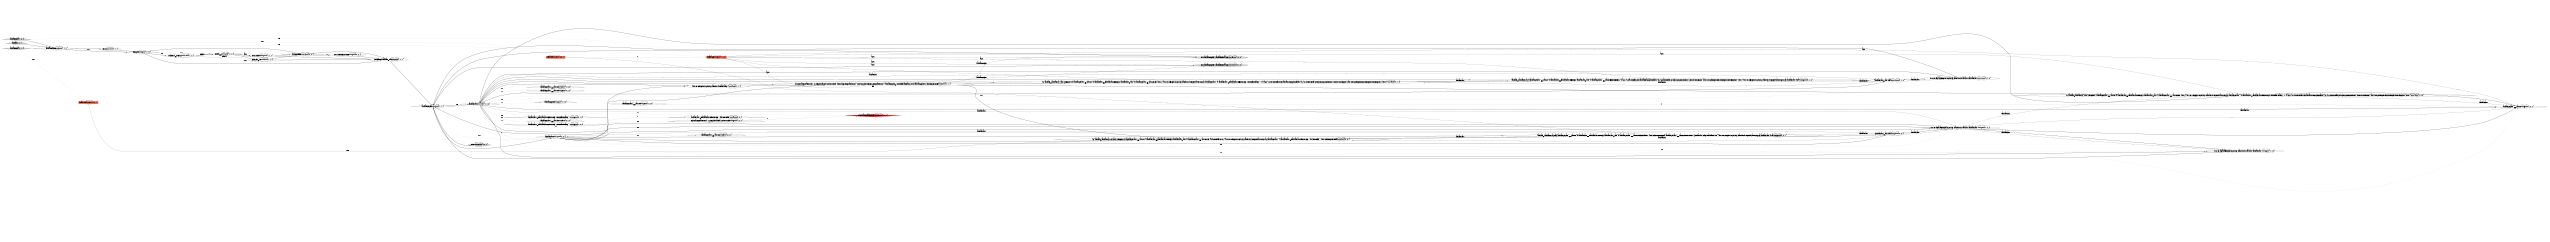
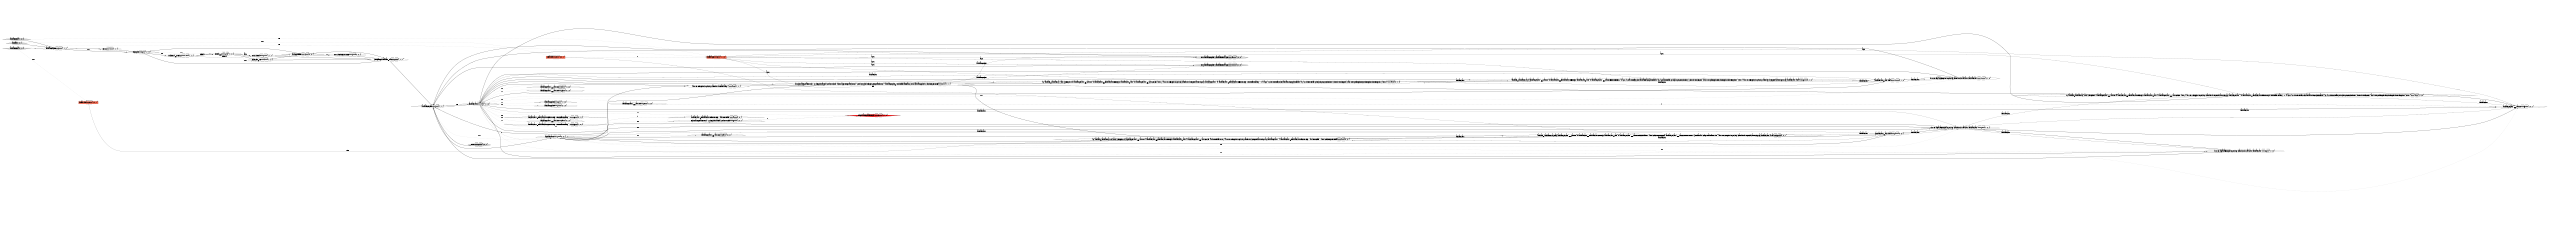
  digraph {
    rankdir=LR
    node [fillcolor=white shape=diamond style=filled]
    edge [style=bold]
    n1 [label="return sniResult@@@12@@@['1', '1', '1']" shape=ellipse]
    n2 [label="SSLEngineResult handshake = null@@@16@@@['1', '1', '1']" shape=ellipse]
    n3 [label="!flush(netOutBuffer)@@@15@@@['0', '0', '1']"]
    n4 [label="!handshakeComplete@@@17@@@['1', '1', '1']"]
    n5 [label="return SelectionKey.OP_WRITE@@@15@@@['0', '0', '1']" shape=ellipse]
    n6 [label="throw new IllegalStateException(sm.getString(\"channel.nio.ssl.invalidStatus\",handshakeStatus))@@@106@@@['1', '0', '0']" shape=ellipse]
    n7 [label="handshakeStatus@@@17@@@['1', '1', '0']"]
    n8 [fillcolor=lightgray label="return handshakeComplete? 0: handshakeInternal(async)@@@109@@@['1', '0', '0']" shape=ellipse]
    n9 [fillcolor=lightgray label="return handshakeComplete? 0: handshakeInternal(async)@@@114@@@['0', '1', '0']" shape=ellipse]
    n10 [label="handshakeStatus@@@18@@@['0', '0', '1']"]
    n11 [fillcolor=lightgray label="return 0@@@76@@@['0', '0', '1']" shape=ellipse]
    n12 [label="throw new IllegalStateException(sm.getString(\"channel.nio.ssl.invalidStatus\",handshakeStatus))@@@73@@@['1', '0', '1']" shape=ellipse]
    n13 [label="{try {handshake = handshakeWrap()}catch (SSLException e) if (handshake.getStatus() == Status.OK) {if (handshakeStatus == HandshakeStatus.NEED_TASK) handshakeStatus = tasks()}if (handshake.getStatus() == Status.CLOSED) {return -1}{throw new IOException(sm.getString(\"channel.nio.ssl.unexpectedStatusDuringWrap\",handshake.getStatus()))}if (handshakeStatus != HandshakeStatus.NEED_UNWRAP || netOutBuffer.remaining() > 0) {if (async) {sc.write(netOutBuffer,socket,handshakeWriteCompletionHandler)}{try {sc.write(netOutBuffer).get(endpoint.getConnectionTimeout(),TimeUnit.MILLISECONDS)}catch (InterruptedException|ExecutionException|TimeoutException e) }return 1}}@@@44@@@['1', '0', '0']" shape=ellipse]
    n14 [label="handshake.getStatus() == Status.OK@@@55@@@['1', '0', '1']"]
    n15 [label="{if (endpoint.hasNegotiableProtocols() && sslEngine instanceof SSLUtil.ProtocolInfo) {socketWrapper.setNegotiatedProtocol(((SSLUtil.ProtocolInfo)sslEngine).getNegotiatedProtocol())}handshakeComplete = !netOutBuffer.hasRemaining()return handshakeComplete? 0: SelectionKey.OP_WRITE}@@@22@@@['1', '1', '1']" shape=ellipse]
    n16 [label="{handshake = handshakeUnwrap()if (handshake.getStatus() == Status.OK) {if (handshakeStatus == HandshakeStatus.NEED_TASK) handshakeStatus = tasks()}if (handshake.getStatus() == Status.BUFFER_UNDERFLOW) {if (async) {sc.read(netInBuffer,socket,handshakeReadCompletionHandler)}{try {sc.read(netInBuffer).get(endpoint.getConnectionTimeout(),TimeUnit.MILLISECONDS)}catch (InterruptedException|ExecutionException|TimeoutException e) }return 1}{throw new IOException(sm.getString(\"channel.nio.ssl.unexpectedStatusDuringUnwrap\",handshakeStatus))}break}@@@83@@@['0', '1', '0']" shape=ellipse]
    n17 [label="{try {handshake = handshakeWrap()}catch (SSLException e) if (handshake.getStatus() == Status.OK) {if (handshakeStatus == HandshakeStatus.NEED_TASK) handshakeStatus = tasks()}if (handshake.getStatus() == Status.CLOSED) {return -1}{throw new IOException(sm.getString(\"channel.nio.ssl.unexpectedStatusDuringWrap\",handshake.getStatus()))}if (handshakeStatus != HandshakeStatus.NEED_UNWRAP || netOutBuffer.remaining() > 0) {if (async) {sc.write(netOutBuffer,socket,handshakeWriteCompletionHandler)}{try {sc.write(netOutBuffer).get(endpoint.getConnectionTimeout(),TimeUnit.MILLISECONDS)}catch (InterruptedException|ExecutionException|TimeoutException e) }return 1}}@@@49@@@['0', '1', '0']" shape=ellipse]
    n18 [label="endpoint.hasNegotiableProtocols() && sslEngine instanceof SSLUtil.ProtocolInfo@@@23@@@['1', '0', '1']"]
    n19 [fillcolor=red label="endpoint.hasNegotiableProtocols()@@@22@@@['0', '1', '0']"]
    n20 [label="handshakeComplete@@@26@@@['1', '0', '0']"]
    n21 [label="handshakeStatus != HandshakeStatus.NEED_UNWRAP || netOutBuffer.remaining() > 0@@@63@@@['1', '0', '0']"]
+   n22 [label="handshakeComplete@@@31@@@['0', '1', '0']"]
    n23 [label="{handshakeStatus = tasks()break}@@@107@@@['0', '1', '0']" shape=ellipse]
    n24 [label="handshakeStatus != HandshakeStatus.NEED_UNWRAP || netOutBuffer.remaining() > 0@@@68@@@['0', '1', '0']"]
    n25 [label="{throw new IOException(sm.getString(\"channel.nio.ssl.notHandshaking\"))}@@@19@@@['1', '1', '1']" shape=ellipse]
    n26 [label="handshake.getStatus() == Status.OK@@@59@@@['0', '1', '0']"]
    n27 [label="throw new IllegalStateException(sm.getString(\"channel.nio.ssl.invalidStatus\",handshakeStatus))@@@111@@@['0', '1', '0']" shape=ellipse]
    n28 [label="handshake.getStatus() == Status.OK@@@80@@@['1', '0', '0']"]
    n29 [label="handshake.getStatus() == Status.OK@@@54@@@['1', '0', '0']"]
    n30 [label="handshake.getStatus() == Status.OK@@@85@@@['0', '1', '0']"]
    n31 [label="return 0@@@4@@@['1', '1', '1']" shape=ellipse]
    n32 [label="!sniComplete@@@6@@@['1', '1', '1']"]
    n33 [label="sniResult == 0@@@8@@@['1', '1', '1']"]
    n34 [label="int sniResult = processSNI()@@@7@@@['1', '1', '1']" shape=ellipse]
    n35 [fillcolor=tomato label="boolean async@@@2@@@['1', '1', '0']" shape=box]
    n36 [label="{try {handshake = handshakeWrap(write)}catch (SSLException e) if (handshake.getStatus() == Status.OK) {if (handshakeStatus == HandshakeStatus.NEED_TASK) handshakeStatus = tasks()}if (handshake.getStatus() == Status.CLOSED) {flush(netOutBuffer)return -1}{throw new IOException(sm.getString(\"channel.nio.ssl.unexpectedStatusDuringWrap\",handshake.getStatus()))}if (handshakeStatus != HandshakeStatus.NEED_UNWRAP || (!flush(netOutBuffer))) {return SelectionKey.OP_WRITE}}@@@29@@@['0', '0', '1']" shape=ellipse]
    n37 [fillcolor=tomato label="boolean read@@@2@@@['0', '0', '1']" shape=box]
    n38 [label="{handshake = handshakeUnwrap(read)if (handshake.getStatus() == Status.OK) {if (handshakeStatus == HandshakeStatus.NEED_TASK) handshakeStatus = tasks()}if (handshake.getStatus() == Status.BUFFER_UNDERFLOW) {return SelectionKey.OP_READ}if (handshake.getStatus() == Status.BUFFER_OVERFLOW) {getBufHandler().configureReadBufferForWrite()}{throw new IOException(sm.getString(\"channel.nio.ssl.unexpectedStatusDuringWrap\",handshakeStatus))}break}@@@53@@@['0', '0', '1']" shape=ellipse]
    n39 [label="sniComplete = true@@@9@@@['1', '1', '1']" shape=ellipse]
    n40 [label="handshakeStatus != HandshakeStatus.NEED_UNWRAP || (!flush(netOutBuffer))@@@49@@@['0', '0', '1']"]
    n41 [fillcolor=lightgray label="handshake['0', '0', '1']"]
    n42 [label="handshakeComplete@@@3@@@['1', '1', '1']"]
    n43 [fillcolor=tomato label="boolean write@@@2@@@['0', '0', '1']" shape=box]
    n44 [label="{handshakeStatus = tasks()break}@@@69@@@['0', '0', '1']" shape=ellipse]
    n45 [label="handshake.getStatus() == Status.OK@@@39@@@['0', '0', '1']"]
    n46 [fillcolor=lightgray label="handshakeInternal['0', '1', '0']"]
    n47 [fillcolor=lightgray label="handshakeInternal['1', '0', '0']"]
    n1 -> n2
    n1 -> n3
    n2 -> n4
    n3 -> n2
    n3 -> n5
    n3 -> n5 [label=true style=dotted]
    n4 -> n7
    n4 -> n7 [label=true style=dotted]
    n4 -> n8
    n4 -> n9
    n4 -> n10
    n4 -> n10 [label=true style=dotted]
    n4 -> n11
    n5 -> n2
    n6 -> n4
    n7 -> n6 [label=true style=dotted]
    n7 -> n6
    n7 -> n10 [label=0 style=dashed]
    n7 -> n12
    n7 -> n13
    n7 -> n14
    n7 -> n15
    n7 -> n16
    n7 -> n17
    n7 -> n18 [label=true style=dotted]
    n7 -> n19 [label=true style=dotted]
    n7 -> n20 [label=true style=dotted]
    n7 -> n21 [label=true style=dotted]
+   n7 -> n22 [label=true style=dotted]
    n7 -> n23
    n7 -> n24 [label=true style=dotted]
    n7 -> n25
    n7 -> n26 [label=true style=dotted]
    n7 -> n27
    n7 -> n27 [label=true style=dotted]
    n7 -> n28 [label=true style=dotted]
    n7 -> n29 [label=true style=dotted]
    n7 -> n30 [label=true style=dotted]
    n10 -> n12
    n10 -> n12 [label=true style=dotted]
    n10 -> n14 [label=true style=dotted]
    n10 -> n15
    n10 -> n18 [label=true style=dotted]
    n10 -> n25
    n10 -> n36
    n10 -> n38
    n10 -> n40 [label=true style=dotted]
    n10 -> n44
    n10 -> n45 [label=true style=dotted]
    n12 -> n4
    n12 -> n6 [label=handshakeStatus style=solid]
    n12 -> n6
    n12 -> n7 [label=handshakeStatus style=solid]
    n12 -> n13 [label=handshakeStatus style=solid]
    n12 -> n14 [label=handshakeStatus style=solid]
    n13 -> n14
    n13 -> n14 [label=handshakeStatus style=solid]
    n14 -> n12
    n15 -> n8 [label=handshakeComplete style=solid]
    n15 -> n9 [label=handshakeComplete style=solid]
    n15 -> n13
    n15 -> n17
    n15 -> n36
    n16 -> n23
    n17 -> n16 [label=handshakeStatus style=solid]
    n17 -> n16
    n18 -> n19 [label=0 style=dashed]
    n21 -> n40 [label=0 style=dashed]
    n23 -> n7 [label=handshakeStatus style=solid]
    n23 -> n16 [label=handshakeStatus style=solid]
    n23 -> n17 [label=handshakeStatus style=solid]
    n23 -> n27 [label=handshakeStatus style=solid]
    n23 -> n27
    n25 -> n15
    n27 -> n4
    n28 -> n14 [label=0 style=dashed]
    n31 -> n32
    n32 -> n2
    n32 -> n3
    n32 -> n33 [label=true style=dotted]
    n32 -> n34
    n32 -> n34 [label=true style=dotted]
    n33 -> n1
    n33 -> n1 [label=false style=dotted]
    n33 -> n39 [label=true style=dotted]
    n33 -> n39
    n34 -> n1 [label=sniResult style=solid]
    n34 -> n33
    n34 -> n33 [label=sniResult style=solid]
    n35 -> n8 [label=async style=solid]
    n35 -> n9 [label=async style=solid]
    n35 -> n13 [label=async style=solid]
    n35 -> n14 [label=async style=solid]
    n35 -> n15 [label=async style=solid]
    n35 -> n16 [label=async style=solid]
    n35 -> n17 [label=async style=solid]
    n36 -> n38 [label=handshakeStatus style=solid]
    n36 -> n38
    n37 -> n35 [label=0 style=dashed]
    n37 -> n38 [label=read style=solid]
    n38 -> n44
    n39 -> n2
    n39 -> n3
    n41 -> n37 [label=true style=dotted]
    n41 -> n42
    n42 -> n31 [label=true style=dotted]
    n42 -> n31
    n42 -> n32
    n43 -> n36 [label=write style=solid]
    n44 -> n10 [label=handshakeStatus style=solid]
    n44 -> n12 [label=handshakeStatus style=solid]
    n44 -> n12
    n44 -> n36 [label=handshakeStatus style=solid]
    n44 -> n38 [label=handshakeStatus style=solid]
    n46 -> n35 [label=true style=dotted]
    n46 -> n42
    n46 -> n43 [label=true style=dotted]
    n47 -> n35 [label=true style=dotted]
    n47 -> n42
  }
